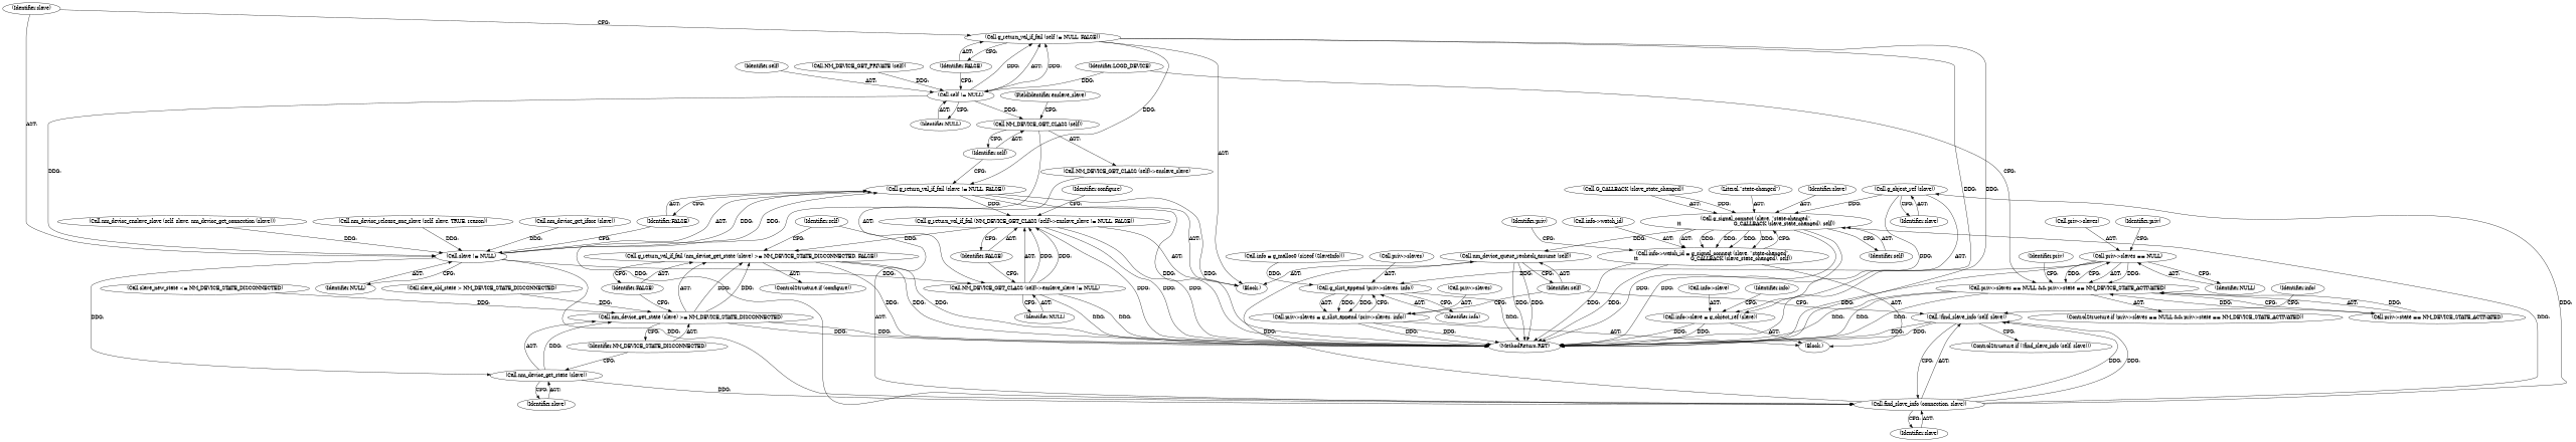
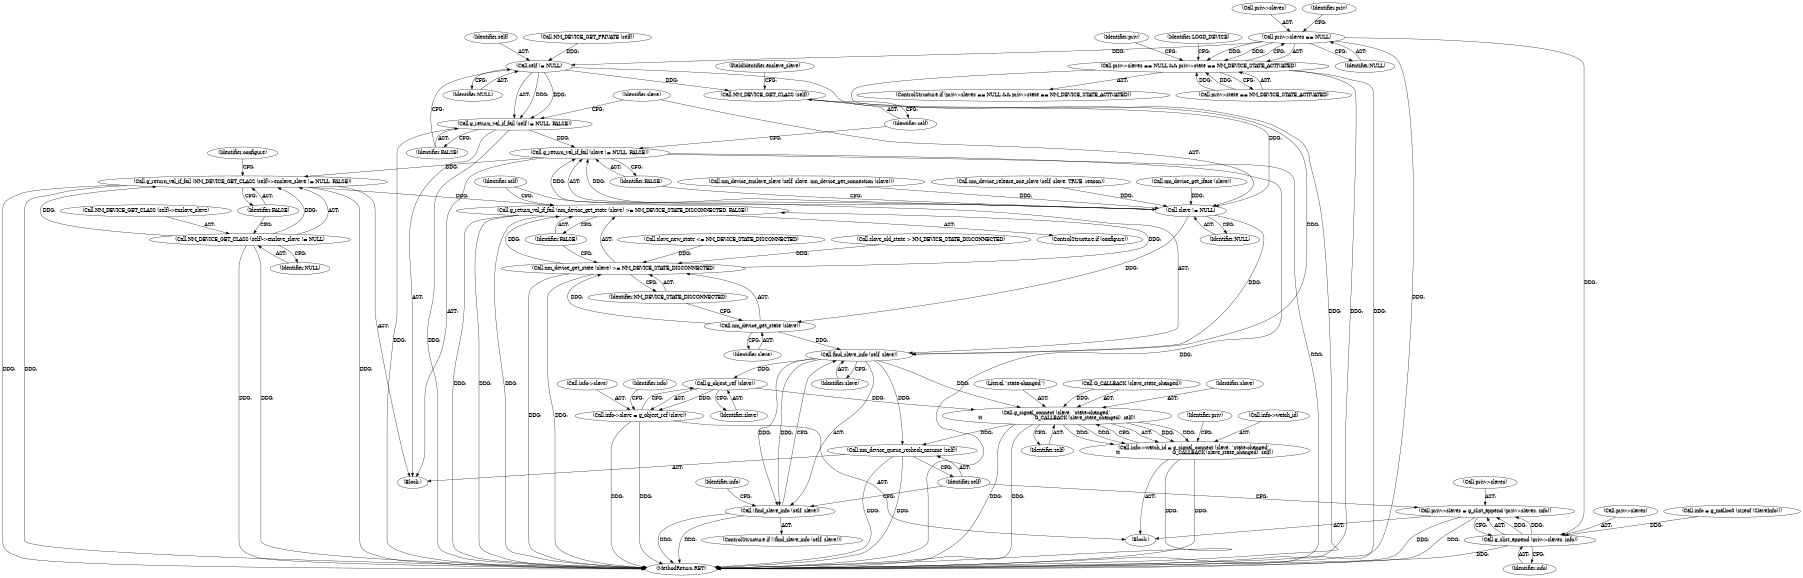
  digraph {
    n1 [label="(Call,priv->slaves == NULL)"]
    n2 [label="(Call,priv->slaves == NULL && priv->state == NM_DEVICE_STATE_ACTIVATED)"]
    n3 [label="(Call,self != NULL)"]
    n4 [label="(Call,g_slist_append (priv->slaves, info))"]
    n5 [label="(Identifier,NULL)"]
    n6 [label="(MethodReturn,RET)"]
    n7 [label="(ControlStructure,if (priv->slaves == NULL && priv->state == NM_DEVICE_STATE_ACTIVATED))"]
    n8 [label="(Call,priv->state == NM_DEVICE_STATE_ACTIVATED)"]
    n9 [label="(Call,g_return_val_if_fail (self != NULL, FALSE))"]
    n10 [label="(Call,slave != NULL)"]
    n11 [label="(Call,NM_DEVICE_GET_CLASS (self))"]
    n12 [label="(Identifier,NULL)"]
    n13 [label="(Call,priv->slaves = g_slist_append (priv->slaves, info))"]
    n14 [label="(Identifier,info)"]
    n15 [label="(Call,g_return_val_if_fail (slave != NULL, FALSE))"]
    n16 [label="(Identifier,FALSE)"]
    n17 [label="(Block,)"]
    n18 [label="(Call,NM_DEVICE_GET_CLASS (self)->enslave_slave != NULL)"]
    n19 [label="(Call,nm_device_get_state (slave))"]
-   n20 [label="(Call,find_slave_info (connection, slave))"]
+   n20 [label="(Call,find_slave_info (self, slave))"]
    n21 [label="(Identifier,NULL)"]
    n22 [label="(Identifier,self)"]
    n23 [label="(Call,NM_DEVICE_GET_CLASS (self)->enslave_slave)"]
    n24 [label="(Call,g_return_val_if_fail (NM_DEVICE_GET_CLASS (self)->enslave_slave != NULL, FALSE))"]
    n25 [label="(Identifier,FALSE)"]
    n26 [label="(Call,g_return_val_if_fail (nm_device_get_state (slave) >= NM_DEVICE_STATE_DISCONNECTED, FALSE))"]
    n27 [label="(Identifier,FALSE)"]
    n28 [label="(Identifier,FALSE)"]
    n29 [label="(ControlStructure,if (configure))"]
    n30 [label="(Call,nm_device_get_state (slave) >= NM_DEVICE_STATE_DISCONNECTED)"]
    n31 [label="(Identifier,NULL)"]
    n32 [label="(Identifier,slave)"]
    n33 [label="(Call,!find_slave_info (self, slave))"]
    n34 [label="(Call,g_object_ref (slave))"]
    n35 [label="(Call,g_signal_connect (slave, \"state-changed\",\n\t\t                                   G_CALLBACK (slave_state_changed), self))"]
    n36 [label="(Call,nm_device_queue_recheck_assume (self))"]
    n37 [label="(Identifier,slave)"]
    n38 [label="(Identifier,NM_DEVICE_STATE_DISCONNECTED)"]
    n39 [label="(ControlStructure,if (!find_slave_info (self, slave)))"]
    n40 [label="(Call,info->slave = g_object_ref (slave))"]
    n41 [label="(Identifier,slave)"]
    n42 [label="(Call,info->watch_id = g_signal_connect (slave, \"state-changed\",\n\t\t                                   G_CALLBACK (slave_state_changed), self))"]
    n43 [label="(Identifier,self)"]
    n44 [label="(Identifier,self)"]
    n45 [label="(Block,)"]
    n46 [label="(Identifier,info)"]
    n47 [label="(Call,nm_device_enslave_slave (self, slave, nm_device_get_connection (slave)))"]
    n48 [label="(Identifier,configure)"]
    n49 [label="(Call,priv->slaves)"]
    n50 [label="(Call,slave_new_state <= NM_DEVICE_STATE_DISCONNECTED)"]
    n51 [label="(FieldIdentifier,enslave_slave)"]
    n52 [label="(Identifier,LOGD_DEVICE)"]
    n53 [label="(Call,info->slave)"]
    n54 [label="(Identifier,slave)"]
    n55 [label="(Identifier,priv)"]
    n56 [label="(Call,G_CALLBACK (slave_state_changed))"]
    n57 [label="(Identifier,self)"]
    n58 [label="(Call,priv->slaves)"]
    n59 [label="(Identifier,info)"]
    n60 [label="(Identifier,slave)"]
    n61 [label="(Call,nm_device_release_one_slave (self, slave, TRUE, reason))"]
    n62 [label="(Identifier,priv)"]
    n63 [label="(Identifier,priv)"]
    n64 [label="(Literal,\"state-changed\")"]
    n65 [label="(Call,slave_old_state > NM_DEVICE_STATE_DISCONNECTED)"]
    n66 [label="(Call,info = g_malloc0 (sizeof (SlaveInfo)))"]
    n67 [label="(Call,priv->slaves)"]
    n68 [label="(Identifier,self)"]
    n69 [label="(Call,info->watch_id)"]
    n70 [label="(Call,nm_device_get_iface (slave))"]
    n71 [label="(Call,NM_DEVICE_GET_PRIVATE (self))"]
    n1 -> n2 [label="AST: "]
    n1 -> n2 [label="DDG: "]
    n1 -> n2 [label="DDG: "]
-   n52 -> n3 [label="DDG: "]
+   n1 -> n3 [label="DDG: "]
    n1 -> n4 [label="DDG: "]
    n1 -> n5 [label="CFG: "]
    n1 -> n6 [label="DDG: "]
    n2 -> n1 [label="CFG: "]
    n2 -> n6 [label="DDG: "]
    n2 -> n6 [label="DDG: "]
    n2 -> n6 [label="DDG: "]
    n2 -> n7 [label="AST: "]
    n2 -> n8 [label="CFG: "]
    n3 -> n9 [label="AST: "]
    n3 -> n9 [label="DDG: "]
    n3 -> n9 [label="DDG: "]
    n3 -> n10 [label="DDG: "]
    n3 -> n11 [label="DDG: "]
    n3 -> n12 [label="CFG: "]
    n4 -> n6 [label="DDG: "]
    n4 -> n13 [label="AST: "]
    n4 -> n13 [label="DDG: "]
    n4 -> n13 [label="DDG: "]
    n4 -> n14 [label="CFG: "]
    n5 -> n1 [label="AST: "]
    n8 -> n2 [label="AST: "]
    n8 -> n2 [label="DDG: "]
    n8 -> n2 [label="DDG: "]
    n9 -> n6 [label="DDG: "]
    n9 -> n6 [label="DDG: "]
    n9 -> n15 [label="DDG: "]
    n9 -> n16 [label="CFG: "]
    n9 -> n17 [label="AST: "]
    n10 -> n15 [label="AST: "]
    n10 -> n15 [label="DDG: "]
    n10 -> n15 [label="DDG: "]
-   n10 -> n18 [label="DDG: "]
    n10 -> n19 [label="DDG: "]
    n10 -> n20 [label="DDG: "]
    n10 -> n21 [label="CFG: "]
    n11 -> n20 [label="DDG: "]
    n11 -> n22 [label="CFG: "]
-   n11 -> n23 [label="AST: "]
    n12 -> n3 [label="AST: "]
    n13 -> n4 [label="CFG: "]
    n13 -> n6 [label="DDG: "]
    n13 -> n6 [label="DDG: "]
    n13 -> n45 [label="AST: "]
    n14 -> n4 [label="AST: "]
    n15 -> n6 [label="DDG: "]
    n15 -> n6 [label="DDG: "]
    n15 -> n17 [label="AST: "]
    n15 -> n24 [label="DDG: "]
    n15 -> n25 [label="CFG: "]
    n16 -> n3 [label="CFG: "]
    n16 -> n9 [label="AST: "]
    n18 -> n6 [label="DDG: "]
    n18 -> n6 [label="DDG: "]
    n18 -> n24 [label="AST: "]
    n18 -> n24 [label="DDG: "]
    n18 -> n24 [label="DDG: "]
    n18 -> n31 [label="CFG: "]
    n19 -> n20 [label="DDG: "]
    n19 -> n30 [label="AST: "]
    n19 -> n30 [label="DDG: "]
    n19 -> n32 [label="CFG: "]
    n20 -> n33 [label="AST: "]
    n20 -> n33 [label="DDG: "]
    n20 -> n33 [label="DDG: "]
    n20 -> n34 [label="DDG: "]
    n20 -> n35 [label="DDG: "]
    n20 -> n36 [label="DDG: "]
    n20 -> n37 [label="CFG: "]
    n21 -> n10 [label="AST: "]
    n22 -> n11 [label="AST: "]
    n22 -> n15 [label="CFG: "]
    n23 -> n18 [label="AST: "]
    n24 -> n6 [label="DDG: "]
    n24 -> n6 [label="DDG: "]
    n24 -> n6 [label="DDG: "]
    n24 -> n17 [label="AST: "]
    n24 -> n26 [label="DDG: "]
    n24 -> n27 [label="CFG: "]
    n25 -> n10 [label="CFG: "]
    n25 -> n15 [label="AST: "]
    n26 -> n6 [label="DDG: "]
    n26 -> n6 [label="DDG: "]
    n26 -> n6 [label="DDG: "]
    n26 -> n28 [label="CFG: "]
    n26 -> n29 [label="AST: "]
    n27 -> n18 [label="CFG: "]
    n27 -> n24 [label="AST: "]
    n28 -> n26 [label="AST: "]
    n28 -> n30 [label="CFG: "]
    n30 -> n6 [label="DDG: "]
    n30 -> n6 [label="DDG: "]
    n30 -> n26 [label="AST: "]
    n30 -> n26 [label="DDG: "]
    n30 -> n26 [label="DDG: "]
    n30 -> n38 [label="CFG: "]
    n31 -> n18 [label="AST: "]
    n32 -> n19 [label="AST: "]
    n33 -> n6 [label="DDG: "]
    n33 -> n6 [label="DDG: "]
    n33 -> n20 [label="CFG: "]
-   n33 -> n39 [label="CFG: "]
+   n33 -> n39 [label="AST: "]
    n34 -> n35 [label="DDG: "]
    n34 -> n40 [label="AST: "]
    n34 -> n40 [label="DDG: "]
    n34 -> n41 [label="CFG: "]
    n35 -> n6 [label="DDG: "]
    n35 -> n6 [label="DDG: "]
    n35 -> n36 [label="DDG: "]
    n35 -> n42 [label="AST: "]
    n35 -> n42 [label="DDG: "]
    n35 -> n42 [label="DDG: "]
    n35 -> n42 [label="DDG: "]
    n35 -> n42 [label="DDG: "]
    n35 -> n43 [label="CFG: "]
    n36 -> n6 [label="DDG: "]
    n36 -> n6 [label="DDG: "]
    n36 -> n17 [label="AST: "]
    n36 -> n44 [label="CFG: "]
    n37 -> n20 [label="AST: "]
    n38 -> n19 [label="CFG: "]
    n38 -> n30 [label="AST: "]
    n40 -> n6 [label="DDG: "]
    n40 -> n6 [label="DDG: "]
+   n40 -> n34 [label="CFG: "]
    n40 -> n45 [label="AST: "]
    n41 -> n34 [label="AST: "]
    n42 -> n6 [label="DDG: "]
    n42 -> n6 [label="DDG: "]
    n42 -> n35 [label="CFG: "]
    n42 -> n45 [label="AST: "]
    n43 -> n35 [label="AST: "]
    n44 -> n13 [label="CFG: "]
    n44 -> n33 [label="CFG: "]
    n44 -> n36 [label="AST: "]
    n46 -> n33 [label="CFG: "]
    n47 -> n10 [label="DDG: "]
    n48 -> n24 [label="CFG: "]
    n49 -> n1 [label="AST: "]
    n50 -> n30 [label="DDG: "]
    n51 -> n11 [label="CFG: "]
    n52 -> n2 [label="CFG: "]
    n53 -> n40 [label="AST: "]
    n54 -> n35 [label="AST: "]
    n55 -> n2 [label="CFG: "]
    n56 -> n35 [label="AST: "]
    n56 -> n35 [label="DDG: "]
    n57 -> n20 [label="AST: "]
    n57 -> n26 [label="CFG: "]
    n58 -> n4 [label="AST: "]
    n59 -> n40 [label="CFG: "]
    n60 -> n9 [label="CFG: "]
    n60 -> n10 [label="AST: "]
    n61 -> n10 [label="DDG: "]
    n62 -> n42 [label="CFG: "]
    n63 -> n1 [label="CFG: "]
    n64 -> n35 [label="AST: "]
    n65 -> n30 [label="DDG: "]
    n66 -> n4 [label="DDG: "]
    n67 -> n13 [label="AST: "]
    n68 -> n3 [label="AST: "]
    n69 -> n42 [label="AST: "]
    n70 -> n10 [label="DDG: "]
    n71 -> n3 [label="DDG: "]
  }
